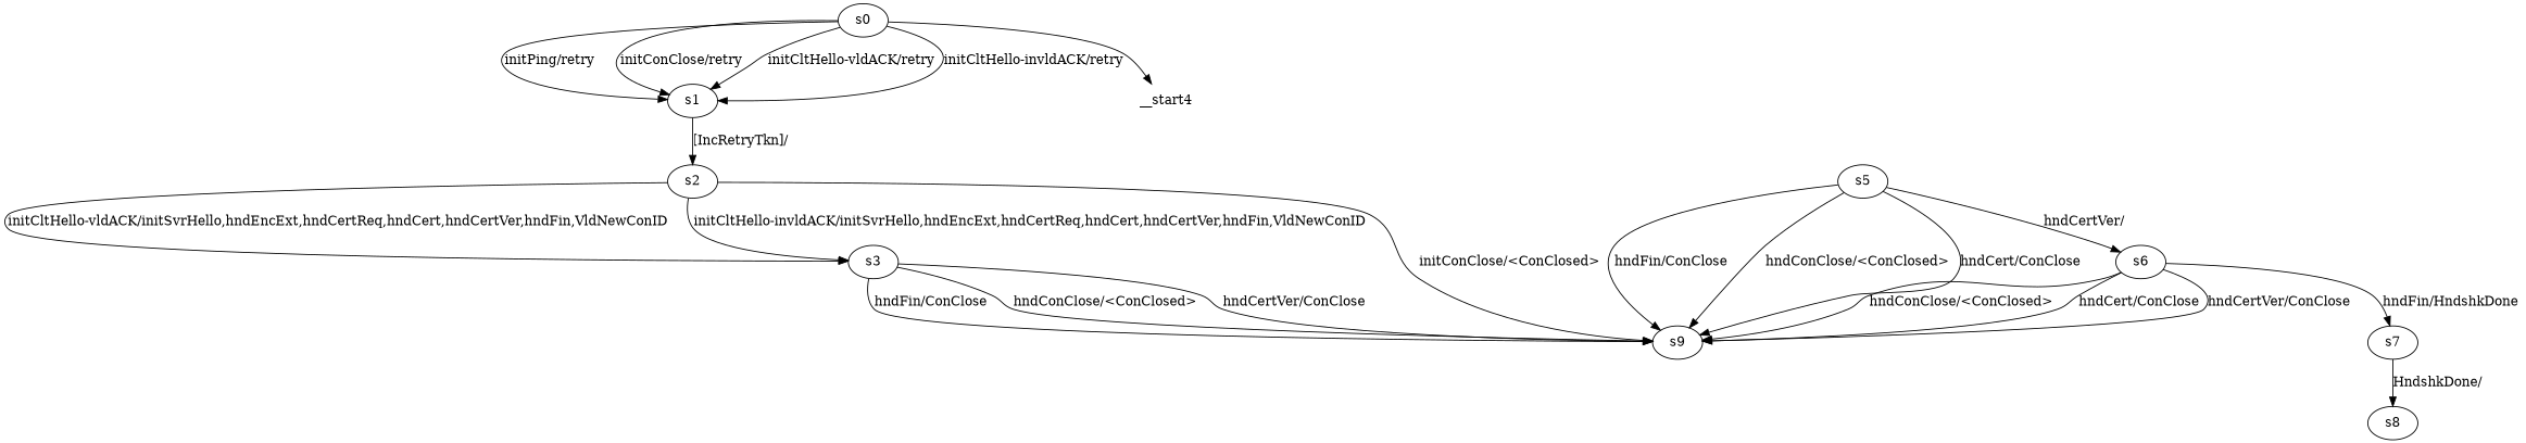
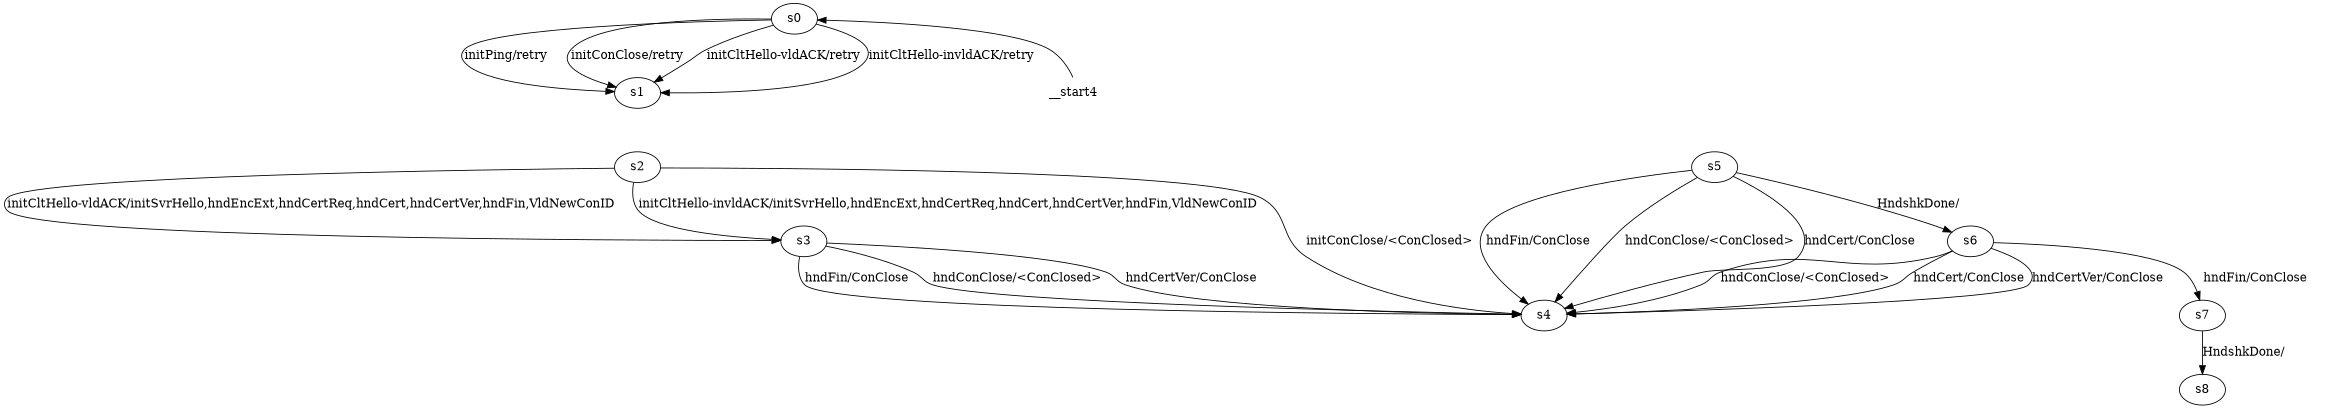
  digraph {
    n1 [label=s0]
    n2 [label=s1]
    n3 [label=s2]
    n4 [label=s3]
-   n5 [label=s9]
+   n5 [label=s4]
    n6 [label=s5]
    n7 [label=s6]
    n8 [label=s7]
    n9 [label=s8]
    n10 [label=__start4 shape=none]
    n1 -> n2 [label="initPing/retry "]
    n1 -> n2 [label="initConClose/retry "]
    n1 -> n2 [label="initCltHello-vldACK/retry "]
    n1 -> n2 [label="initCltHello-invldACK/retry "]
-   n2 -> n3 [label="[IncRetryTkn]/ "]
    n3 -> n4 [label="initCltHello-vldACK/initSvrHello,hndEncExt,hndCertReq,hndCert,hndCertVer,hndFin,VldNewConID "]
    n3 -> n4 [label="initCltHello-invldACK/initSvrHello,hndEncExt,hndCertReq,hndCert,hndCertVer,hndFin,VldNewConID "]
    n3 -> n5 [label="initConClose/<ConClosed> "]
    n4 -> n5 [label="hndFin/ConClose "]
    n4 -> n5 [label="hndConClose/<ConClosed> "]
    n4 -> n5 [label="hndCertVer/ConClose "]
    n6 -> n5 [label="hndFin/ConClose "]
    n6 -> n5 [label="hndConClose/<ConClosed> "]
    n6 -> n5 [label="hndCert/ConClose "]
-   n6 -> n7 [label="hndCertVer/ "]
+   n6 -> n7 [label="HndshkDone/ "]
    n7 -> n5 [label="hndConClose/<ConClosed> "]
    n7 -> n5 [label="hndCert/ConClose "]
    n7 -> n5 [label="hndCertVer/ConClose "]
-   n7 -> n8 [label="hndFin/HndshkDone "]
+   n7 -> n8 [label="hndFin/ConClose "]
    n8 -> n9 [label="HndshkDone/ "]
-   n1 -> n10
+   n10 -> n1
  }
